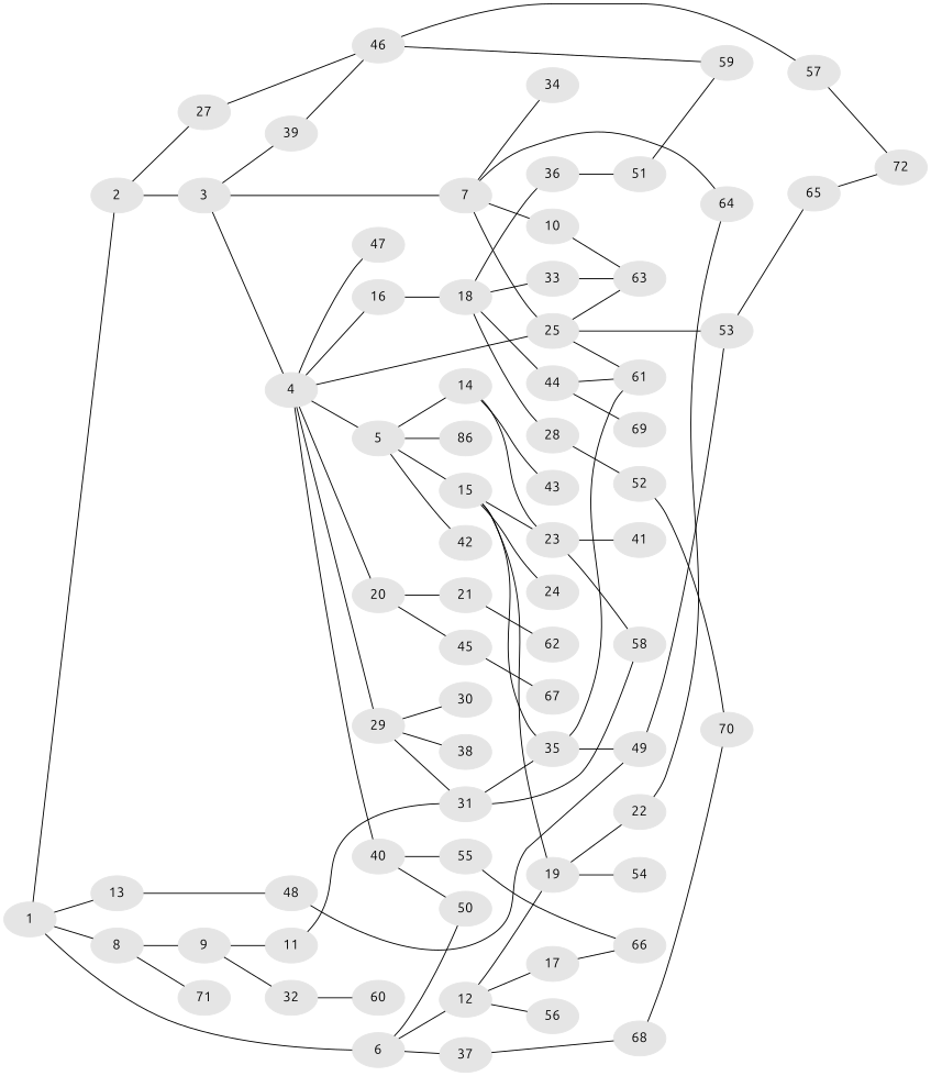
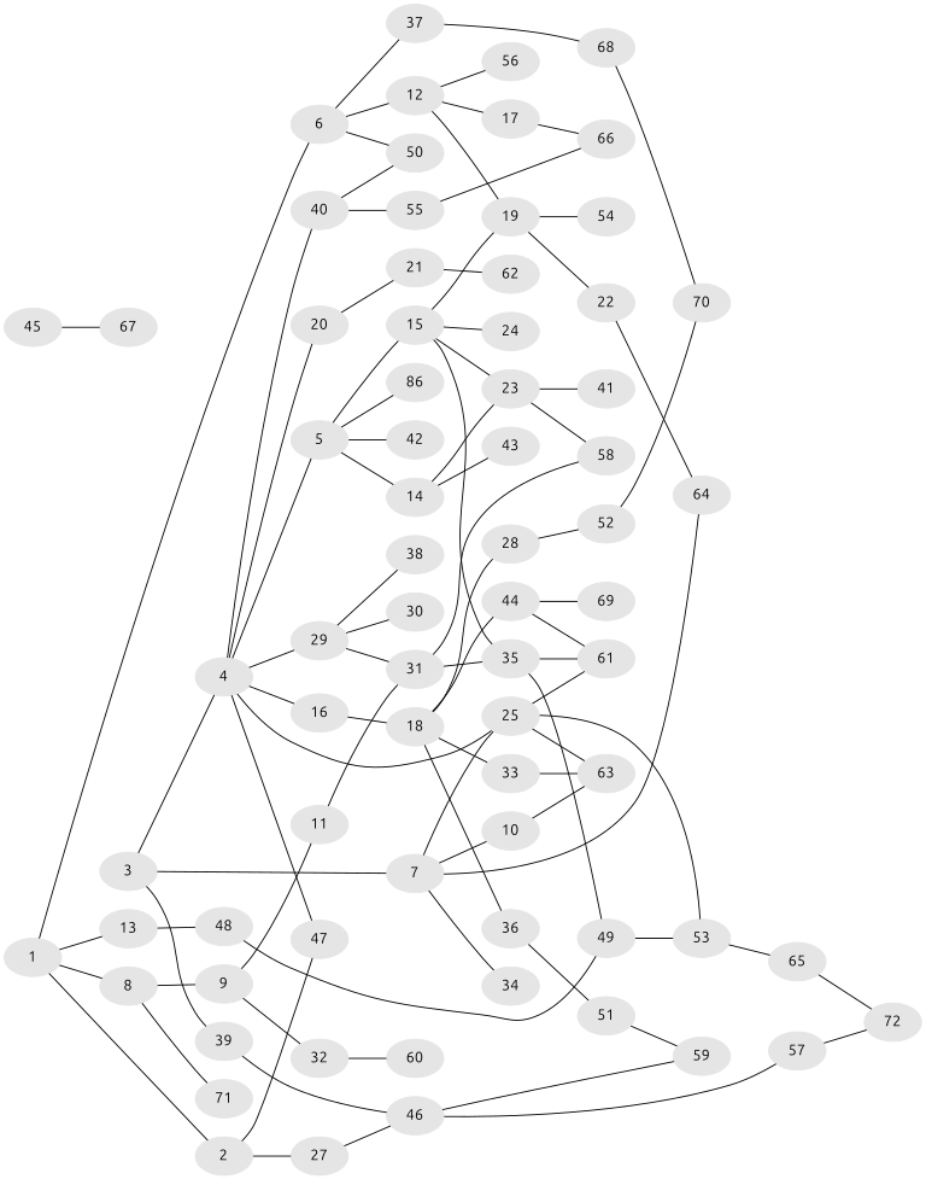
  graph {
    fontname=Ubuntu
    rankdir=LR
    node [color=gray90 fontname=Ubuntu style=filled]
    edge [fontname=Ubuntu]
    1
    2
    6
    8
    13
    3
    27
    12
    37
    50
    9
    71
    48
    4
    7
    39
    46
    5
    16
    20
    25
    29
    40
    47
    10
    34
    64
    14
    15
    n30 [label=86]
    42
    18
    21
    45
    63
    53
    61
    31
    30
    38
    55
    23
    43
    19
    24
    35
    17
    56
    68
    11
    32
    60
    58
    66
    22
    54
    49
    41
    28
    33
    36
    44
    52
    51
    69
    62
    67
    65
    57
    59
    70
    72
    1 -- 2
    1 -- 6
    1 -- 8
    1 -- 13
-   2 -- 3
+   2 -- 47
    2 -- 27
    6 -- 12
    6 -- 37
    6 -- 50
    8 -- 9
    8 -- 71
    13 -- 48
    3 -- 4
    3 -- 7
    3 -- 39
    27 -- 46
    12 -- 19
    12 -- 17
    12 -- 56
    37 -- 68
    9 -- 11
    9 -- 32
    48 -- 49
    4 -- 5
    4 -- 16
    4 -- 20
    4 -- 25
    4 -- 29
    4 -- 40
    4 -- 47
    7 -- 25
    7 -- 10
    7 -- 34
    7 -- 64
    39 -- 46
    46 -- 57
    46 -- 59
    5 -- 14
    5 -- 15
    5 -- n30
    5 -- 42
    16 -- 18
    20 -- 21
-   20 -- 45
    25 -- 63
    25 -- 53
    25 -- 61
    29 -- 31
    29 -- 30
    29 -- 38
    40 -- 50
    40 -- 55
    10 -- 63
    14 -- 23
    14 -- 43
    15 -- 23
    15 -- 19
    15 -- 24
    15 -- 35
    18 -- 28
    18 -- 33
    18 -- 36
    18 -- 44
    21 -- 62
    45 -- 67
    53 -- 65
    31 -- 35
    31 -- 58
    55 -- 66
    23 -- 58
    23 -- 41
    19 -- 22
    19 -- 54
    35 -- 61
    35 -- 49
    17 -- 66
    68 -- 70
    11 -- 31
    32 -- 60
    22 -- 64
    49 -- 53
    28 -- 52
    33 -- 63
    36 -- 51
    44 -- 61
    44 -- 69
    52 -- 70
    51 -- 59
    65 -- 72
    57 -- 72
  }
